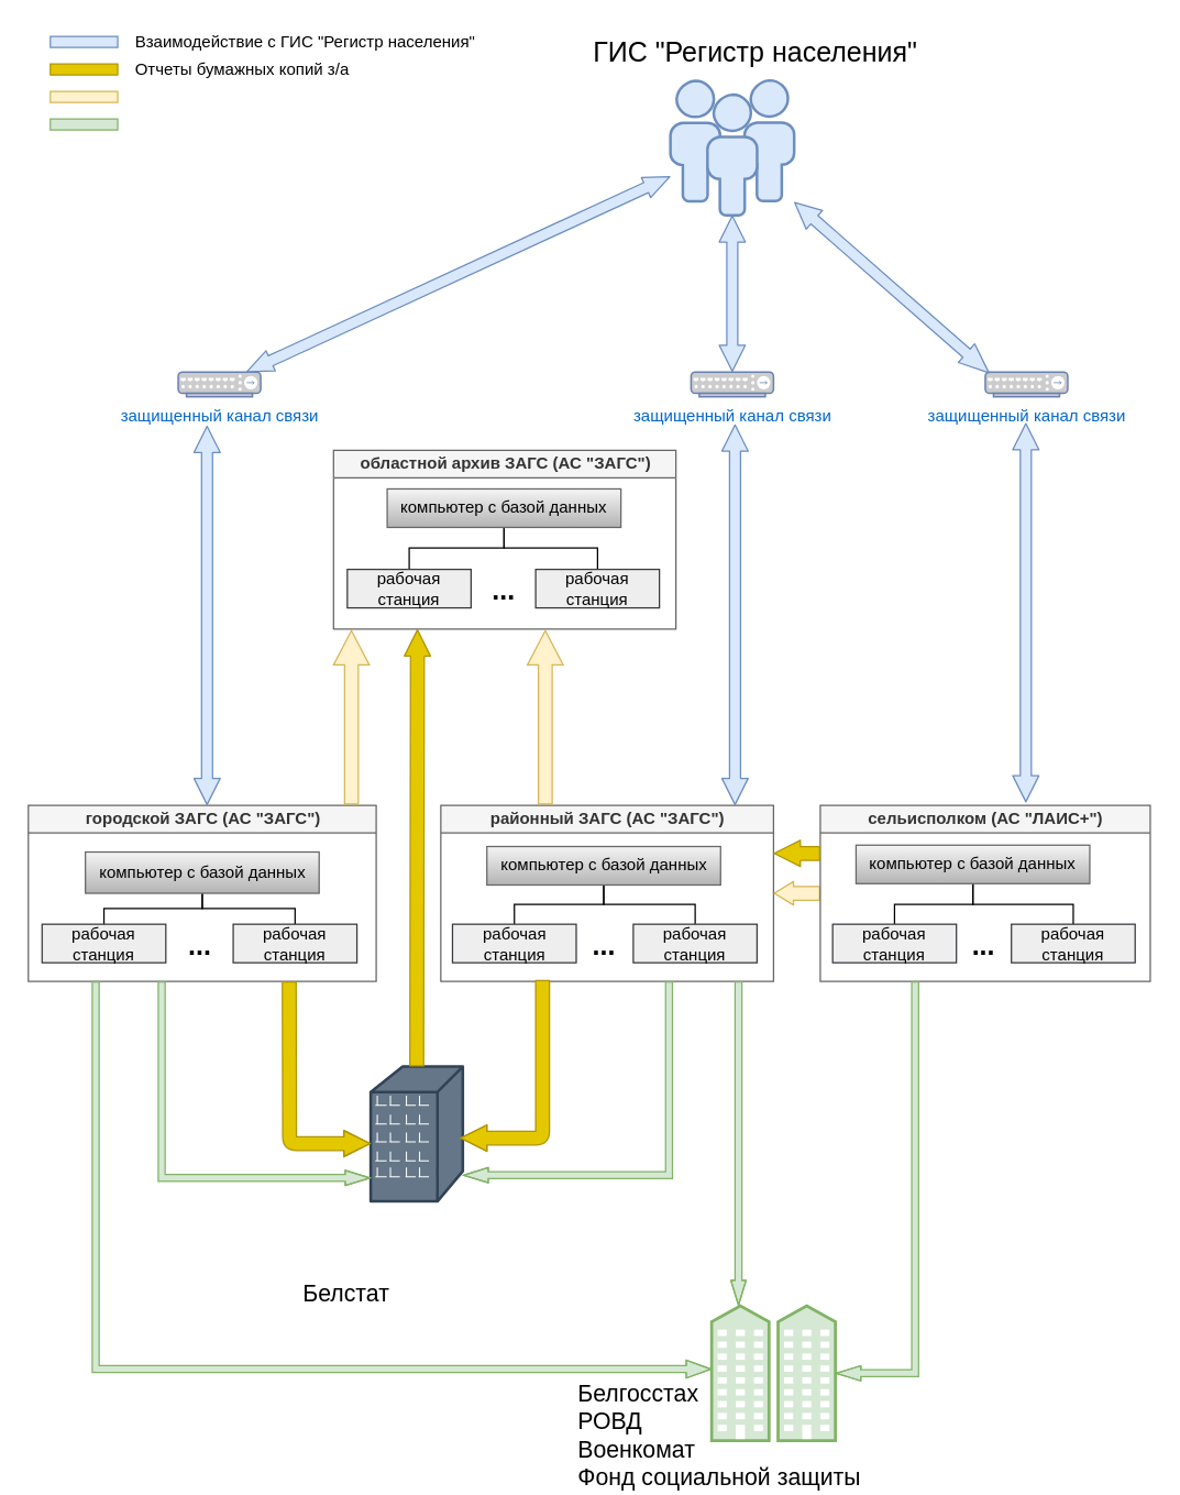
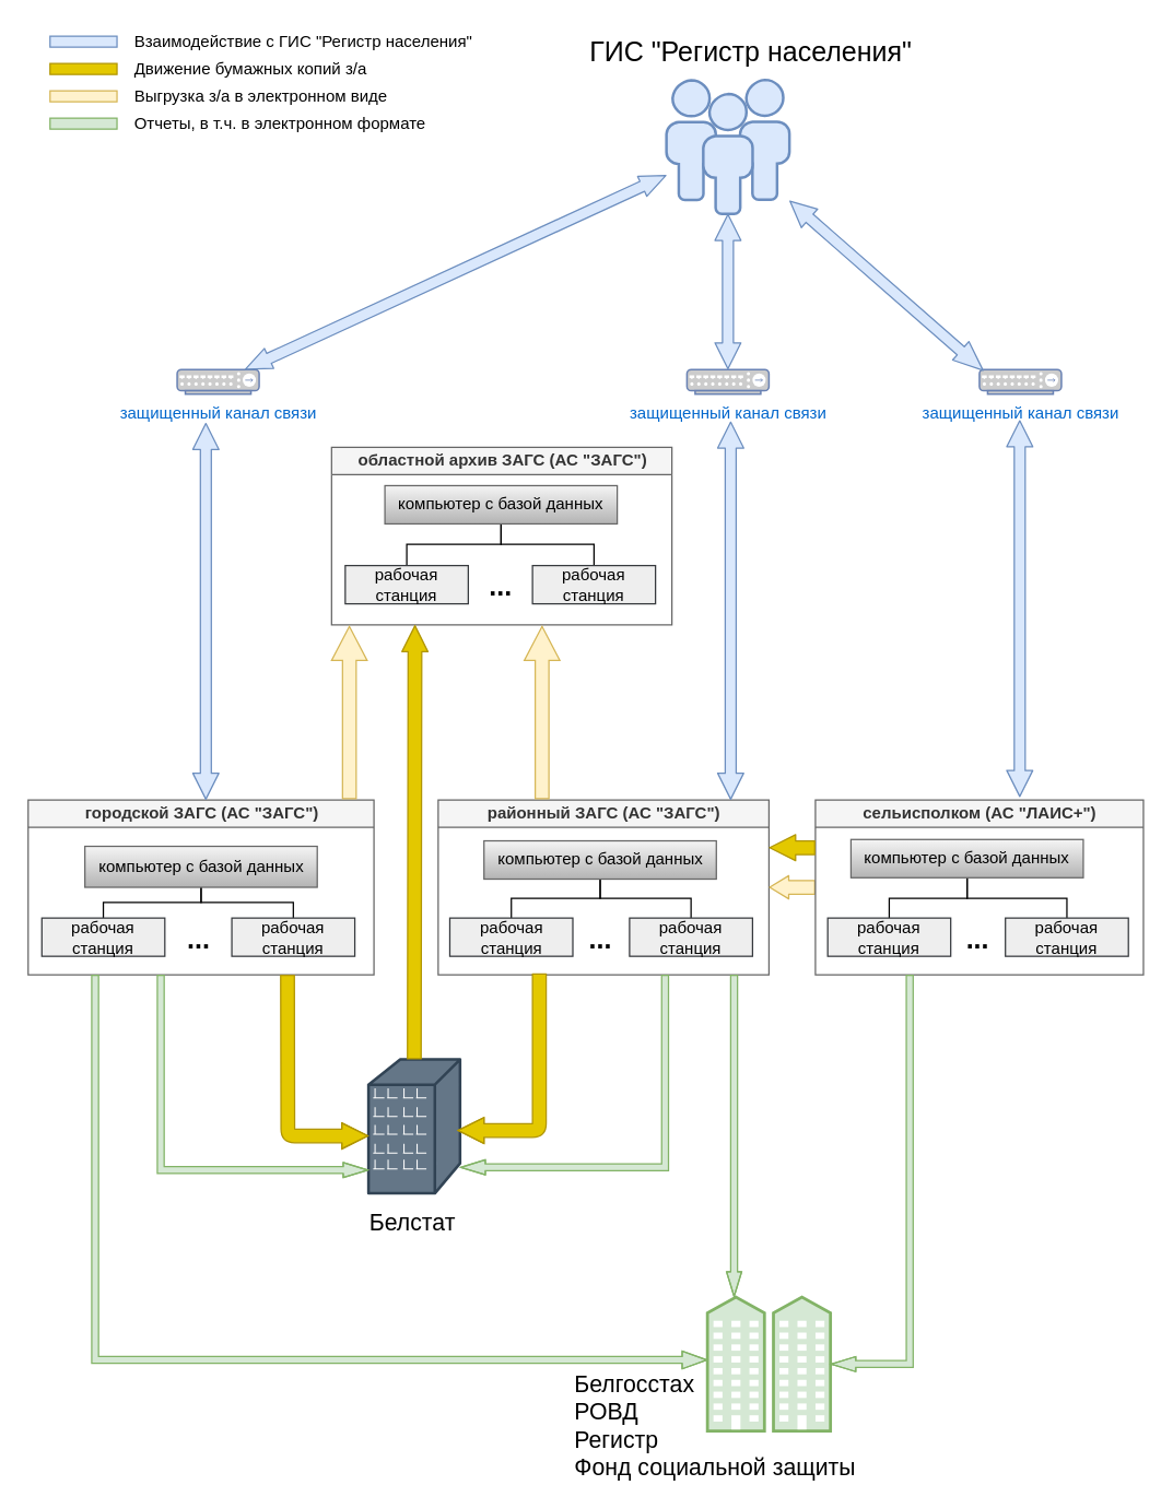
  <mxCell id="0" />
  <mxCell id="1" parent="0" />
  <mxCell id="2" value="городской ЗАГС (АС &quot;ЗАГС&quot;)" style="swimlane;html=1;startSize=20;horizontal=1;containerType=tree;fillColor=#f5f5f5;strokeColor=#666666;fontColor=#333333;" parent="1" vertex="1"><mxGeometry x="20" y="585" width="253" height="128" as="geometry"><mxRectangle x="490" y="420" width="130" height="20" as="alternateBounds" /></mxGeometry></mxCell>
  <mxCell id="3" value="" style="edgeStyle=elbowEdgeStyle;elbow=vertical;startArrow=none;endArrow=none;rounded=0;" parent="2" source="8" target="5" edge="1"><mxGeometry relative="1" as="geometry" /></mxCell>
  <mxCell id="4" value="" style="edgeStyle=elbowEdgeStyle;elbow=vertical;startArrow=none;endArrow=none;rounded=0;" parent="2" source="8" target="6" edge="1"><mxGeometry relative="1" as="geometry" /></mxCell>
  <mxCell id="5" value="рабочая станция" style="whiteSpace=wrap;html=1;align=center;verticalAlign=middle;container=1;recursiveResize=0;treeFolding=1;treeMoving=1;fillColor=#eeeeee;strokeColor=#36393d;" parent="2" vertex="1"><mxGeometry x="10" y="86.5" width="90" height="28" as="geometry" /></mxCell>
  <mxCell id="6" value="рабочая станция" style="whiteSpace=wrap;html=1;align=center;verticalAlign=middle;container=1;recursiveResize=0;treeFolding=1;treeMoving=1;fillColor=#eeeeee;strokeColor=#36393d;" parent="2" vertex="1"><mxGeometry x="149" y="86.5" width="90" height="28" as="geometry" /></mxCell>
  <mxCell id="7" value="..." style="text;html=1;strokeColor=none;fillColor=none;align=center;verticalAlign=middle;whiteSpace=wrap;rounded=0;fontStyle=1;fontSize=20;" parent="2" vertex="1"><mxGeometry x="105" y="93" width="40" height="15" as="geometry" /></mxCell>
  <mxCell id="8" value="компьютер с базой данных" style="whiteSpace=wrap;html=1;align=center;treeFolding=0;treeMoving=1;container=1;recursiveResize=0;fillColor=#f5f5f5;strokeColor=#666666;gradientColor=#b3b3b3;" parent="2" vertex="1"><mxGeometry x="41.5" y="34" width="170" height="30" as="geometry" /></mxCell>
  <mxCell id="9" value="" style="verticalAlign=top;verticalLabelPosition=bottom;labelPosition=center;align=center;html=1;outlineConnect=0;fillColor=#dae8fc;strokeColor=#6c8ebf;gradientDirection=north;strokeWidth=2;shape=mxgraph.networks.users;" parent="1" vertex="1"><mxGeometry x="487" y="58" width="90" height="98" as="geometry" /></mxCell>
  <mxCell id="10" value="&lt;div&gt;ГИС &quot;Регистр населения&quot;&lt;br&gt; &lt;/div&gt;" style="text;html=1;strokeColor=none;fillColor=none;align=center;verticalAlign=middle;whiteSpace=wrap;rounded=0;fontSize=20;" parent="1" vertex="1"><mxGeometry x="414.75" y="28" width="268" height="18" as="geometry" /></mxCell>
  <mxCell id="11" value="" style="verticalAlign=top;verticalLabelPosition=bottom;labelPosition=center;align=center;html=1;outlineConnect=0;fillColor=#d5e8d4;strokeColor=#82b366;gradientDirection=north;strokeWidth=2;shape=mxgraph.networks.community;" parent="1" vertex="1"><mxGeometry x="517" y="949" width="90" height="98" as="geometry" /></mxCell>
- <mxCell id="12" value="&lt;div style=&quot;font-size: 17px&quot;&gt;Белгосстах&lt;/div&gt;&lt;div style=&quot;font-size: 17px&quot;&gt;РОВД&lt;/div&gt;&lt;div style=&quot;font-size: 17px&quot;&gt;Военкомат&lt;/div&gt;&lt;div style=&quot;font-size: 17px&quot;&gt;Фонд социальной защиты&lt;/div&gt;" style="text;html=1;strokeColor=none;fillColor=none;align=left;verticalAlign=middle;whiteSpace=wrap;rounded=0;fontSize=17;" parent="1" vertex="1"><mxGeometry x="417.5" y="1043" width="262.5" height="2" as="geometry" /></mxCell>
+ <mxCell id="12" value="&lt;div style=&quot;font-size: 17px&quot;&gt;Белгосстах&lt;/div&gt;&lt;div style=&quot;font-size: 17px&quot;&gt;РОВД&lt;/div&gt;&lt;div style=&quot;font-size: 17px&quot;&gt;Регистр&lt;/div&gt;&lt;div style=&quot;font-size: 17px&quot;&gt;Фонд социальной защиты&lt;/div&gt;" style="text;html=1;strokeColor=none;fillColor=none;align=left;verticalAlign=middle;whiteSpace=wrap;rounded=0;fontSize=17;" parent="1" vertex="1"><mxGeometry x="417.5" y="1043" width="262.5" height="2" as="geometry" /></mxCell>
  <mxCell id="13" value="районный ЗАГС (АС &quot;ЗАГС&quot;)" style="swimlane;html=1;startSize=20;horizontal=1;containerType=tree;fillColor=#f5f5f5;strokeColor=#666666;fontColor=#333333;" parent="1" vertex="1"><mxGeometry x="320" y="585" width="242" height="128" as="geometry"><mxRectangle x="490" y="420" width="130" height="20" as="alternateBounds" /></mxGeometry></mxCell>
  <mxCell id="14" value="" style="edgeStyle=elbowEdgeStyle;elbow=vertical;startArrow=none;endArrow=none;rounded=0;" parent="13" source="16" target="17" edge="1"><mxGeometry relative="1" as="geometry" /></mxCell>
  <mxCell id="15" value="" style="edgeStyle=elbowEdgeStyle;elbow=vertical;startArrow=none;endArrow=none;rounded=0;" parent="13" source="16" target="18" edge="1"><mxGeometry relative="1" as="geometry" /></mxCell>
  <mxCell id="16" value="компьютер с базой данных" style="whiteSpace=wrap;html=1;align=center;treeFolding=0;treeMoving=1;container=1;recursiveResize=0;fillColor=#f5f5f5;strokeColor=#666666;gradientColor=#b3b3b3;" parent="13" vertex="1"><mxGeometry x="33.5" y="30" width="170" height="28" as="geometry" /></mxCell>
  <mxCell id="17" value="рабочая станция" style="whiteSpace=wrap;html=1;align=center;verticalAlign=middle;container=1;recursiveResize=0;treeFolding=1;treeMoving=1;fillColor=#eeeeee;strokeColor=#36393d;" parent="13" vertex="1"><mxGeometry x="8.5" y="86.5" width="90" height="28" as="geometry" /></mxCell>
  <mxCell id="18" value="рабочая станция" style="whiteSpace=wrap;html=1;align=center;verticalAlign=middle;container=1;recursiveResize=0;treeFolding=1;treeMoving=1;fillColor=#eeeeee;strokeColor=#36393d;" parent="13" vertex="1"><mxGeometry x="140" y="86.5" width="90" height="28" as="geometry" /></mxCell>
  <mxCell id="19" value="..." style="text;html=1;strokeColor=none;fillColor=none;align=center;verticalAlign=middle;whiteSpace=wrap;rounded=0;fontStyle=1;fontSize=20;" parent="13" vertex="1"><mxGeometry x="98.5" y="93" width="40" height="15" as="geometry" /></mxCell>
  <mxCell id="20" value="областной архив ЗАГС (АС &quot;ЗАГС&quot;)" style="swimlane;html=1;startSize=20;horizontal=1;containerType=tree;fillColor=#f5f5f5;strokeColor=#666666;fontColor=#333333;" parent="1" vertex="1"><mxGeometry x="242" y="327" width="249" height="130" as="geometry"><mxRectangle x="490" y="420" width="130" height="20" as="alternateBounds" /></mxGeometry></mxCell>
  <mxCell id="21" value="" style="edgeStyle=elbowEdgeStyle;elbow=vertical;startArrow=none;endArrow=none;rounded=0;" parent="20" source="23" target="24" edge="1"><mxGeometry relative="1" as="geometry" /></mxCell>
  <mxCell id="22" value="" style="edgeStyle=elbowEdgeStyle;elbow=vertical;startArrow=none;endArrow=none;rounded=0;" parent="20" source="23" target="25" edge="1"><mxGeometry relative="1" as="geometry" /></mxCell>
  <mxCell id="23" value="компьютер с базой данных" style="whiteSpace=wrap;html=1;align=center;treeFolding=0;treeMoving=1;container=1;recursiveResize=0;fillColor=#f5f5f5;strokeColor=#666666;gradientColor=#b3b3b3;" parent="20" vertex="1"><mxGeometry x="39" y="28" width="170" height="28" as="geometry" /></mxCell>
  <mxCell id="24" value="рабочая станция" style="whiteSpace=wrap;html=1;align=center;verticalAlign=middle;container=1;recursiveResize=0;treeFolding=1;treeMoving=1;fillColor=#eeeeee;strokeColor=#36393d;" parent="20" vertex="1"><mxGeometry x="10" y="86.5" width="90" height="28" as="geometry" /></mxCell>
  <mxCell id="25" value="рабочая станция" style="whiteSpace=wrap;html=1;align=center;verticalAlign=middle;container=1;recursiveResize=0;treeFolding=1;treeMoving=1;fillColor=#eeeeee;strokeColor=#36393d;" parent="20" vertex="1"><mxGeometry x="147" y="86.5" width="90" height="28" as="geometry" /></mxCell>
  <mxCell id="26" value="..." style="text;html=1;strokeColor=none;fillColor=none;align=center;verticalAlign=middle;whiteSpace=wrap;rounded=0;fontStyle=1;fontSize=20;" parent="20" vertex="1"><mxGeometry x="104" y="93" width="40" height="15" as="geometry" /></mxCell>
  <mxCell id="27" value="" style="shape=flexArrow;endArrow=classic;html=1;fontSize=14;endWidth=6;endSize=4.33;fillColor=#fff2cc;strokeColor=#d6b656;entryX=1;entryY=0.5;entryDx=0;entryDy=0;exitX=0;exitY=0.5;exitDx=0;exitDy=0;" parent="1" source="32" target="13" edge="1"><mxGeometry width="50" height="50" relative="1" as="geometry"><mxPoint x="735" y="653" as="sourcePoint" /><mxPoint x="777" y="485" as="targetPoint" /><Array as="points" /></mxGeometry></mxCell>
  <mxCell id="28" value="защищенный канал связи" style="fontColor=#0066CC;verticalAlign=top;verticalLabelPosition=bottom;labelPosition=center;align=center;html=1;outlineConnect=0;fillColor=#CCCCCC;strokeColor=#6881B3;gradientColor=none;gradientDirection=north;strokeWidth=2;shape=mxgraph.networks.hub;" parent="1" vertex="1"><mxGeometry x="716" y="270" width="60" height="18" as="geometry" /></mxCell>
  <mxCell id="29" value="защищенный канал связи" style="fontColor=#0066CC;verticalAlign=top;verticalLabelPosition=bottom;labelPosition=center;align=center;html=1;outlineConnect=0;fillColor=#CCCCCC;strokeColor=#6881B3;gradientColor=none;gradientDirection=north;strokeWidth=2;shape=mxgraph.networks.hub;" parent="1" vertex="1"><mxGeometry x="502" y="270" width="60" height="18" as="geometry" /></mxCell>
  <mxCell id="30" value="защищенный канал связи" style="fontColor=#0066CC;verticalAlign=top;verticalLabelPosition=bottom;labelPosition=center;align=center;html=1;outlineConnect=0;fillColor=#CCCCCC;strokeColor=#6881B3;gradientColor=none;gradientDirection=north;strokeWidth=2;shape=mxgraph.networks.hub;" parent="1" vertex="1"><mxGeometry x="129" y="270" width="60" height="18" as="geometry" /></mxCell>
  <mxCell id="31" style="edgeStyle=orthogonalEdgeStyle;rounded=0;orthogonalLoop=1;jettySize=auto;html=1;exitX=0.5;exitY=1;exitDx=0;exitDy=0;exitPerimeter=0;fontSize=22;" parent="1" source="30" target="30" edge="1"><mxGeometry relative="1" as="geometry" /></mxCell>
  <mxCell id="32" value="сельисполком (АС &quot;ЛАИС+&quot;)" style="swimlane;html=1;startSize=20;horizontal=1;containerType=tree;fillColor=#f5f5f5;strokeColor=#666666;fontColor=#333333;" parent="1" vertex="1"><mxGeometry x="596" y="585" width="240" height="128" as="geometry"><mxRectangle x="840" y="640" width="130" height="20" as="alternateBounds" /></mxGeometry></mxCell>
  <mxCell id="33" value="" style="edgeStyle=elbowEdgeStyle;elbow=vertical;startArrow=none;endArrow=none;rounded=0;" parent="32" source="35" target="36" edge="1"><mxGeometry relative="1" as="geometry" /></mxCell>
  <mxCell id="34" value="" style="edgeStyle=elbowEdgeStyle;elbow=vertical;startArrow=none;endArrow=none;rounded=0;" parent="32" source="35" target="37" edge="1"><mxGeometry relative="1" as="geometry" /></mxCell>
  <mxCell id="35" value="компьютер с базой данных" style="whiteSpace=wrap;html=1;align=center;treeFolding=0;treeMoving=1;container=1;recursiveResize=0;fillColor=#f5f5f5;strokeColor=#666666;gradientColor=#b3b3b3;" parent="32" vertex="1"><mxGeometry x="26" y="29" width="170" height="28" as="geometry" /></mxCell>
  <mxCell id="36" value="рабочая станция" style="whiteSpace=wrap;html=1;align=center;verticalAlign=middle;container=1;recursiveResize=0;treeFolding=1;treeMoving=1;fillColor=#eeeeee;strokeColor=#36393d;" parent="32" vertex="1"><mxGeometry x="9" y="86.5" width="90" height="28" as="geometry" /></mxCell>
  <mxCell id="37" value="рабочая станция" style="whiteSpace=wrap;html=1;align=center;verticalAlign=middle;container=1;recursiveResize=0;treeFolding=1;treeMoving=1;fillColor=#eeeeee;strokeColor=#36393d;" parent="32" vertex="1"><mxGeometry x="139" y="86.5" width="90" height="28" as="geometry" /></mxCell>
  <mxCell id="38" value="..." style="text;html=1;strokeColor=none;fillColor=none;align=center;verticalAlign=middle;whiteSpace=wrap;rounded=0;fontStyle=1;fontSize=20;" parent="32" vertex="1"><mxGeometry x="99" y="93" width="40" height="15" as="geometry" /></mxCell>
  <mxCell id="39" value="" style="shape=singleArrow;direction=north;whiteSpace=wrap;html=1;fontSize=20;fillColor=#fff2cc;strokeColor=#d6b656;arrowWidth=0.385;arrowSize=0.198;" parent="1" vertex="1"><mxGeometry x="383" y="458" width="26" height="126" as="geometry" /></mxCell>
  <mxCell id="40" style="edgeStyle=orthogonalEdgeStyle;rounded=0;orthogonalLoop=1;jettySize=auto;html=1;fontSize=12;shape=flexArrow;strokeWidth=1;fillColor=#d5e8d4;strokeColor=#82b366;width=5;endWidth=7;endSize=5.67;" parent="1" target="11" edge="1"><mxGeometry relative="1" as="geometry"><mxPoint x="77" y="1002" as="targetPoint" /><mxPoint x="69" y="713" as="sourcePoint" /><Array as="points"><mxPoint x="69" y="995" /></Array></mxGeometry></mxCell>
  <mxCell id="41" style="edgeStyle=orthogonalEdgeStyle;rounded=0;orthogonalLoop=1;jettySize=auto;html=1;fontSize=12;fillColor=#d5e8d4;strokeColor=#82b366;shape=flexArrow;width=5;endWidth=5;endSize=5.67;" parent="1" target="11" edge="1"><mxGeometry relative="1" as="geometry"><mxPoint x="558" y="809" as="targetPoint" /><mxPoint x="665" y="713" as="sourcePoint" /><Array as="points"><mxPoint x="665" y="713" /><mxPoint x="665" y="998" /></Array></mxGeometry></mxCell>
  <mxCell id="42" value="" style="shape=flexArrow;endArrow=classic;startArrow=classic;html=1;fontSize=21;fillColor=#dae8fc;strokeColor=#6c8ebf;width=8;endWidth=10;endSize=6;startWidth=10;startSize=6;" parent="1" edge="1"><mxGeometry width="50" height="50" relative="1" as="geometry"><mxPoint x="150" y="585" as="sourcePoint" /><mxPoint x="150" y="309" as="targetPoint" /></mxGeometry></mxCell>
  <mxCell id="43" value="" style="shape=flexArrow;endArrow=classic;startArrow=classic;html=1;fontSize=21;fillColor=#dae8fc;strokeColor=#6c8ebf;startWidth=7;startSize=6;width=8;endWidth=7;endSize=6;" parent="1" source="30" target="9" edge="1"><mxGeometry width="50" height="50" relative="1" as="geometry"><mxPoint x="277" y="255" as="sourcePoint" /><mxPoint x="607" y="165" as="targetPoint" /></mxGeometry></mxCell>
  <mxCell id="44" value="" style="shape=flexArrow;endArrow=classic;startArrow=classic;html=1;fontSize=21;fillColor=#dae8fc;strokeColor=#6c8ebf;exitX=0.5;exitY=0;exitDx=0;exitDy=0;exitPerimeter=0;width=8;endWidth=10;endSize=6;startWidth=10;startSize=6;" parent="1" source="29" target="9" edge="1"><mxGeometry width="50" height="50" relative="1" as="geometry"><mxPoint x="687" y="255" as="sourcePoint" /><mxPoint x="677" y="175" as="targetPoint" /></mxGeometry></mxCell>
  <mxCell id="45" value="" style="shape=flexArrow;endArrow=classic;startArrow=classic;html=1;fontSize=21;fillColor=#dae8fc;strokeColor=#6c8ebf;exitX=0.05;exitY=0.05;exitDx=0;exitDy=0;exitPerimeter=0;width=8;endWidth=9;endSize=6;startWidth=9;startSize=6.89;" parent="1" source="28" target="9" edge="1"><mxGeometry width="50" height="50" relative="1" as="geometry"><mxPoint x="857" y="145" as="sourcePoint" /><mxPoint x="697" y="145" as="targetPoint" /></mxGeometry></mxCell>
  <mxCell id="46" value="" style="shape=mxgraph.cisco.buildings.branch_office;html=1;pointerEvents=1;dashed=0;fillColor=#647687;strokeColor=#314354;strokeWidth=2;verticalLabelPosition=bottom;verticalAlign=top;align=center;outlineConnect=0;fontColor=#ffffff;" parent="1" vertex="1"><mxGeometry x="269" y="775" width="67" height="98" as="geometry" /></mxCell>
  <mxCell id="47" style="edgeStyle=orthogonalEdgeStyle;rounded=0;orthogonalLoop=1;jettySize=auto;html=1;fontSize=12;fillColor=#d5e8d4;strokeColor=#82b366;shape=flexArrow;width=5;endWidth=5;endSize=5.67;" parent="1" edge="1"><mxGeometry relative="1" as="geometry"><mxPoint x="536.5" y="949" as="targetPoint" /><mxPoint x="536.5" y="713" as="sourcePoint" /><Array as="points"><mxPoint x="536.5" y="722" /></Array></mxGeometry></mxCell>
  <mxCell id="48" value="" style="shape=singleArrow;direction=north;whiteSpace=wrap;html=1;fontSize=20;fillColor=#fff2cc;strokeColor=#d6b656;arrowWidth=0.385;arrowSize=0.198;" parent="1" vertex="1"><mxGeometry x="242" y="458" width="26" height="126" as="geometry" /></mxCell>
- <mxCell id="49" value="Белстат" style="text;html=1;strokeColor=none;fillColor=none;align=left;verticalAlign=middle;whiteSpace=wrap;rounded=0;fontSize=17;" parent="1" vertex="1"><mxGeometry x="218" y="932" width="78" height="17" as="geometry" /></mxCell>
+ <mxCell id="49" value="Белстат" style="text;html=1;strokeColor=none;fillColor=none;align=left;verticalAlign=middle;whiteSpace=wrap;rounded=0;fontSize=17;" parent="1" vertex="1"><mxGeometry x="268" y="887" width="78" height="17" as="geometry" /></mxCell>
  <mxCell id="50" value="" style="shape=flexArrow;endArrow=classic;html=1;exitX=0.5;exitY=0;exitDx=0;exitDy=0;exitPerimeter=0;endWidth=8;endSize=6;fillColor=#e3c800;strokeColor=#B09500;" parent="1" source="46" edge="1"><mxGeometry width="50" height="50" relative="1" as="geometry"><mxPoint x="286" y="759" as="sourcePoint" /><mxPoint x="303" y="457" as="targetPoint" /></mxGeometry></mxCell>
  <mxCell id="51" value="" style="shape=flexArrow;endArrow=classic;startArrow=classic;html=1;fontSize=21;fillColor=#dae8fc;strokeColor=#6c8ebf;width=8;endWidth=10;endSize=6;startWidth=10;startSize=6;" parent="1" edge="1"><mxGeometry width="50" height="50" relative="1" as="geometry"><mxPoint x="534" y="585" as="sourcePoint" /><mxPoint x="534" y="308" as="targetPoint" /></mxGeometry></mxCell>
  <mxCell id="52" value="" style="shape=flexArrow;endArrow=classic;startArrow=classic;html=1;fontSize=21;fillColor=#dae8fc;strokeColor=#6c8ebf;width=8;endWidth=10;endSize=6;startWidth=10;startSize=6;" parent="1" edge="1"><mxGeometry width="50" height="50" relative="1" as="geometry"><mxPoint x="745.5" y="583" as="sourcePoint" /><mxPoint x="745.5" y="307" as="targetPoint" /></mxGeometry></mxCell>
  <mxCell id="53" value="" style="rounded=0;whiteSpace=wrap;html=1;fillColor=#e3c800;strokeColor=#B09500;fontColor=#ffffff;" parent="1" vertex="1"><mxGeometry x="36" y="46" width="49" height="8" as="geometry" /></mxCell>
  <mxCell id="54" value="" style="rounded=0;whiteSpace=wrap;html=1;fillColor=#fff2cc;strokeColor=#d6b656;" parent="1" vertex="1"><mxGeometry x="36" y="66" width="49" height="8" as="geometry" /></mxCell>
  <mxCell id="55" value="" style="rounded=0;whiteSpace=wrap;html=1;fillColor=#d5e8d4;strokeColor=#82b366;" parent="1" vertex="1"><mxGeometry x="36" y="86" width="49" height="8" as="geometry" /></mxCell>
  <mxCell id="56" value="" style="rounded=0;whiteSpace=wrap;html=1;fillColor=#dae8fc;strokeColor=#6c8ebf;" parent="1" vertex="1"><mxGeometry x="36" y="26" width="49" height="8" as="geometry" /></mxCell>
  <mxCell id="57" value="Взаимодействие с ГИС &quot;Регистр населения&quot;" style="text;html=1;strokeColor=none;fillColor=none;align=left;verticalAlign=middle;whiteSpace=wrap;rounded=0;" parent="1" vertex="1"><mxGeometry x="96" y="20" width="254" height="20" as="geometry" /></mxCell>
- <mxCell id="58" value="Отчеты бумажных копий з/а" style="text;html=1;strokeColor=none;fillColor=none;align=left;verticalAlign=middle;whiteSpace=wrap;rounded=0;" parent="1" vertex="1"><mxGeometry x="96" y="40" width="254" height="20" as="geometry" /></mxCell>
+ <mxCell id="58" value="Движение бумажных копий з/а" style="text;html=1;strokeColor=none;fillColor=none;align=left;verticalAlign=middle;whiteSpace=wrap;rounded=0;" parent="1" vertex="1"><mxGeometry x="96" y="40" width="254" height="20" as="geometry" /></mxCell>
+ <mxCell id="59" value="Выгрузка з/а в электронном виде" style="text;html=1;strokeColor=none;fillColor=none;align=left;verticalAlign=middle;whiteSpace=wrap;rounded=0;" parent="1" vertex="1"><mxGeometry x="96" y="60" width="254" height="20" as="geometry" /></mxCell>
+ <mxCell id="60" value="Отчеты, в т.ч. в электронном формате" style="text;html=1;strokeColor=none;fillColor=none;align=left;verticalAlign=middle;whiteSpace=wrap;rounded=0;" parent="1" vertex="1"><mxGeometry x="96" y="80" width="345" height="20" as="geometry" /></mxCell>
  <mxCell id="61" value="" style="shape=flexArrow;endArrow=classic;html=1;exitX=0.75;exitY=1;exitDx=0;exitDy=0;endWidth=8;endSize=6;fillColor=#e3c800;strokeColor=#B09500;entryX=0;entryY=0.571;entryDx=0;entryDy=0;entryPerimeter=0;" parent="1" source="2" target="46" edge="1"><mxGeometry width="50" height="50" relative="1" as="geometry"><mxPoint x="164" y="846" as="sourcePoint" /><mxPoint x="264" y="831" as="targetPoint" /><Array as="points"><mxPoint x="210" y="831" /></Array></mxGeometry></mxCell>
  <mxCell id="62" value="" style="shape=flexArrow;endArrow=classic;html=1;endWidth=8;endSize=6;fillColor=#e3c800;strokeColor=#B09500;" parent="1" edge="1"><mxGeometry width="50" height="50" relative="1" as="geometry"><mxPoint x="394" y="712" as="sourcePoint" /><mxPoint x="334" y="827" as="targetPoint" /><Array as="points"><mxPoint x="394" y="827" /></Array></mxGeometry></mxCell>
  <mxCell id="63" value="" style="shape=flexArrow;endArrow=classic;html=1;endWidth=8;endSize=6;fillColor=#e3c800;strokeColor=#B09500;" parent="1" edge="1"><mxGeometry width="50" height="50" relative="1" as="geometry"><mxPoint x="596" y="620" as="sourcePoint" /><mxPoint x="562" y="620" as="targetPoint" /></mxGeometry></mxCell>
  <mxCell id="64" style="edgeStyle=orthogonalEdgeStyle;rounded=0;orthogonalLoop=1;jettySize=auto;html=1;fontSize=12;fillColor=#d5e8d4;strokeColor=#82b366;shape=flexArrow;width=5;endWidth=5;endSize=5.67;" parent="1" target="46" edge="1"><mxGeometry relative="1" as="geometry"><mxPoint x="147" y="1092" as="targetPoint" /><mxPoint x="117" y="713" as="sourcePoint" /><Array as="points"><mxPoint x="117" y="856" /></Array></mxGeometry></mxCell>
  <mxCell id="65" style="edgeStyle=orthogonalEdgeStyle;rounded=0;orthogonalLoop=1;jettySize=auto;html=1;fontSize=12;fillColor=#d5e8d4;strokeColor=#82b366;shape=flexArrow;width=5;endWidth=5;endSize=5.67;" edge="1" parent="1" target="46"><mxGeometry relative="1" as="geometry"><mxPoint x="638" y="854" as="targetPoint" /><mxPoint x="486" y="713" as="sourcePoint" /><Array as="points"><mxPoint x="486" y="854" /></Array></mxGeometry></mxCell>
